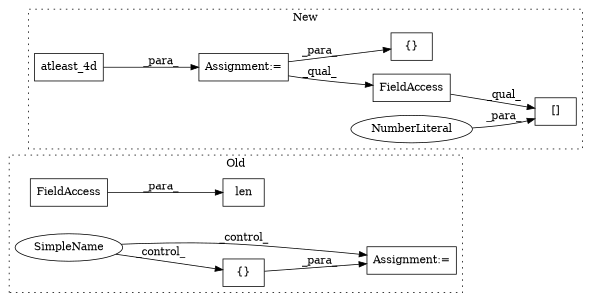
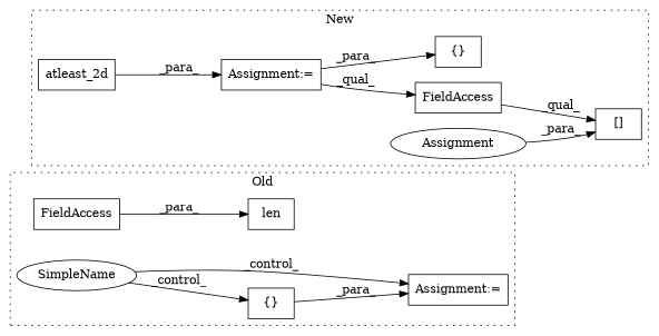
  digraph {
    rankdir=LR
    node [a=4 l="1,1" shape=box]
    n1 [label="{}" s="673,684"]
    n2 [a=7 l=18 label="Assignment:=" s=764]
    n3 [a=32 l="4,1" label=len s="291,300"]
    n4 [a=22 l=5 label=FieldAccess s=295]
    n5 [a=42 label=SimpleName shape=ellipse l=""]
-   n6 [a=32 l="11,1" label=atleast_4d s="1158,1175"]
+   n6 [a=32 l="11,1" label=atleast_2d s="1158,1175"]
    n7 [a=7 l=1 label="Assignment:=" s=1151]
    n8 [a=22 l=12 label=FieldAccess s=1375]
    n9 [a=2 l="13,1" label="[]" s="1375,1389"]
-   n10 [a=34 l=1 label=NumberLiteral s=1388 shape=ellipse]
+   n10 [a=34 l=1 label=Assignment s=1388 shape=ellipse]
    n11 [label="{}" s="1238,1245"]
    subgraph cluster_1 {
      label=Old
      style=dotted
      n1
      n2
      n3
      n4
      n5
    }
    subgraph cluster_2 {
      label=New
      style=dotted
      n6
      n7
      n8
      n9
      n10
      n11
    }
    n1 -> n2 [label=_para_]
    n4 -> n3 [label=_para_]
    n5 -> n1 [label=_control_]
    n5 -> n2 [label=_control_]
    n6 -> n7 [label=_para_]
    n7 -> n8 [label=_qual_]
    n7 -> n11 [label=_para_]
    n8 -> n9 [label=_qual_]
    n10 -> n9 [label=_para_]
  }
